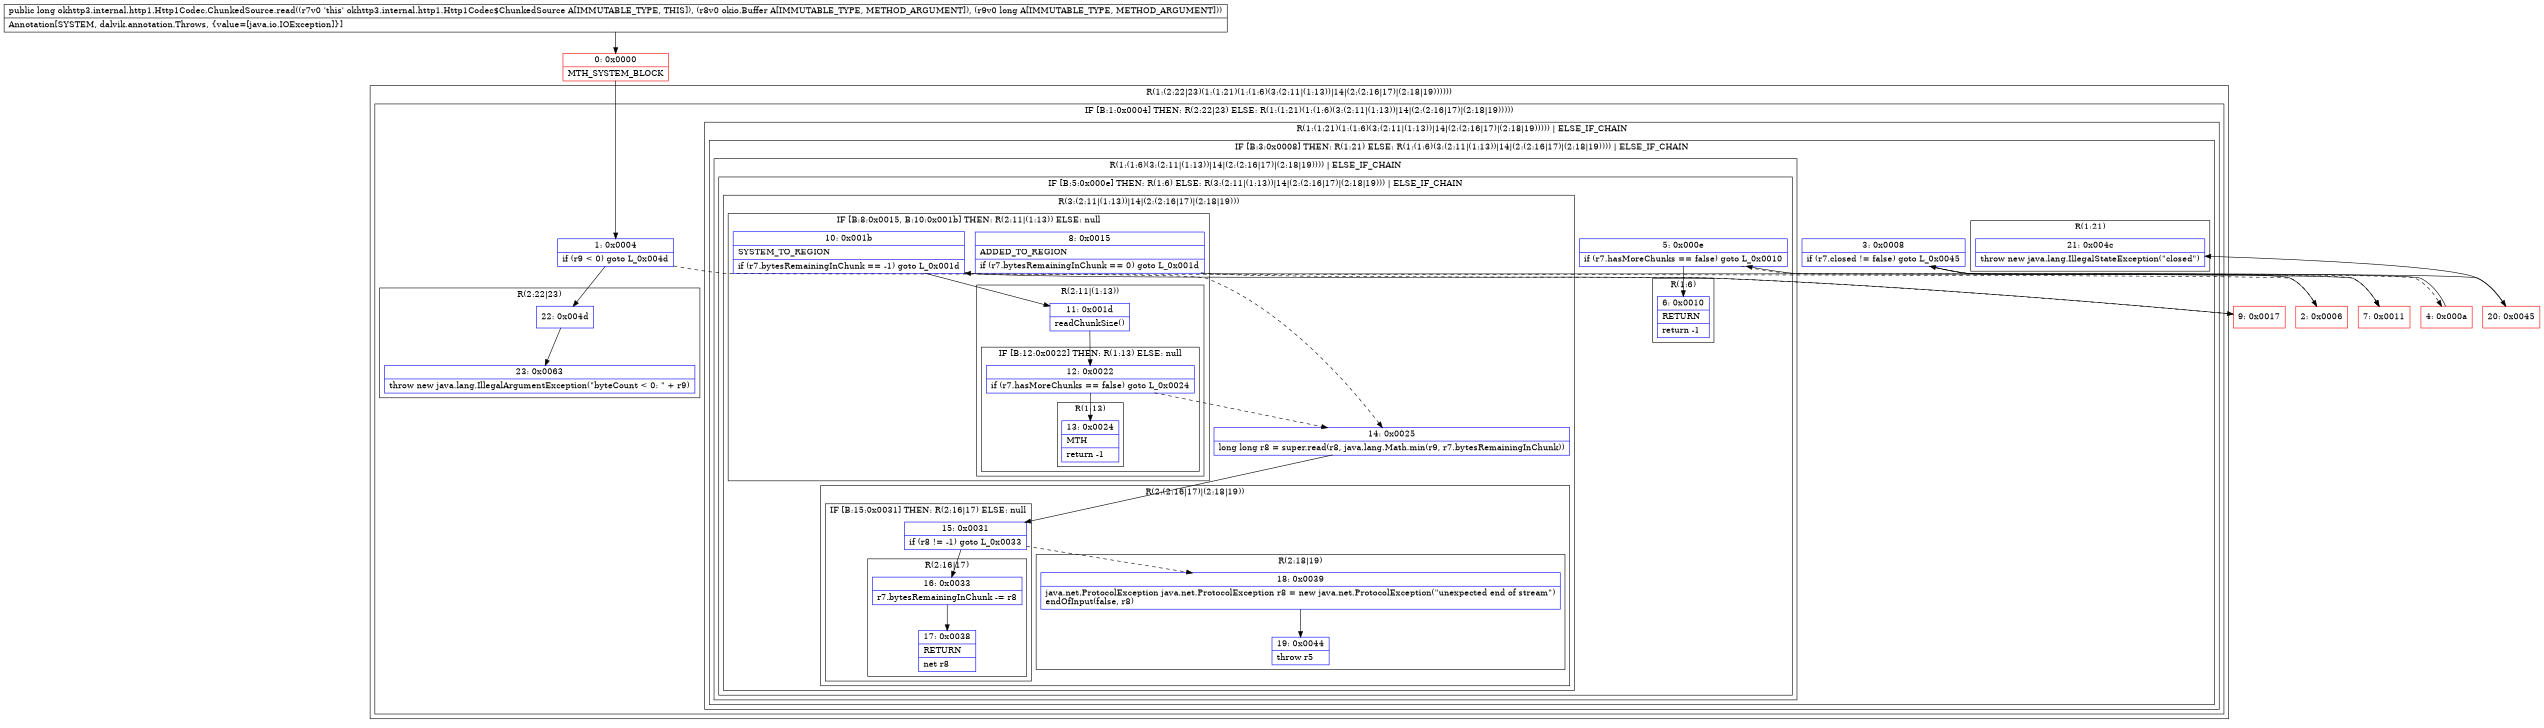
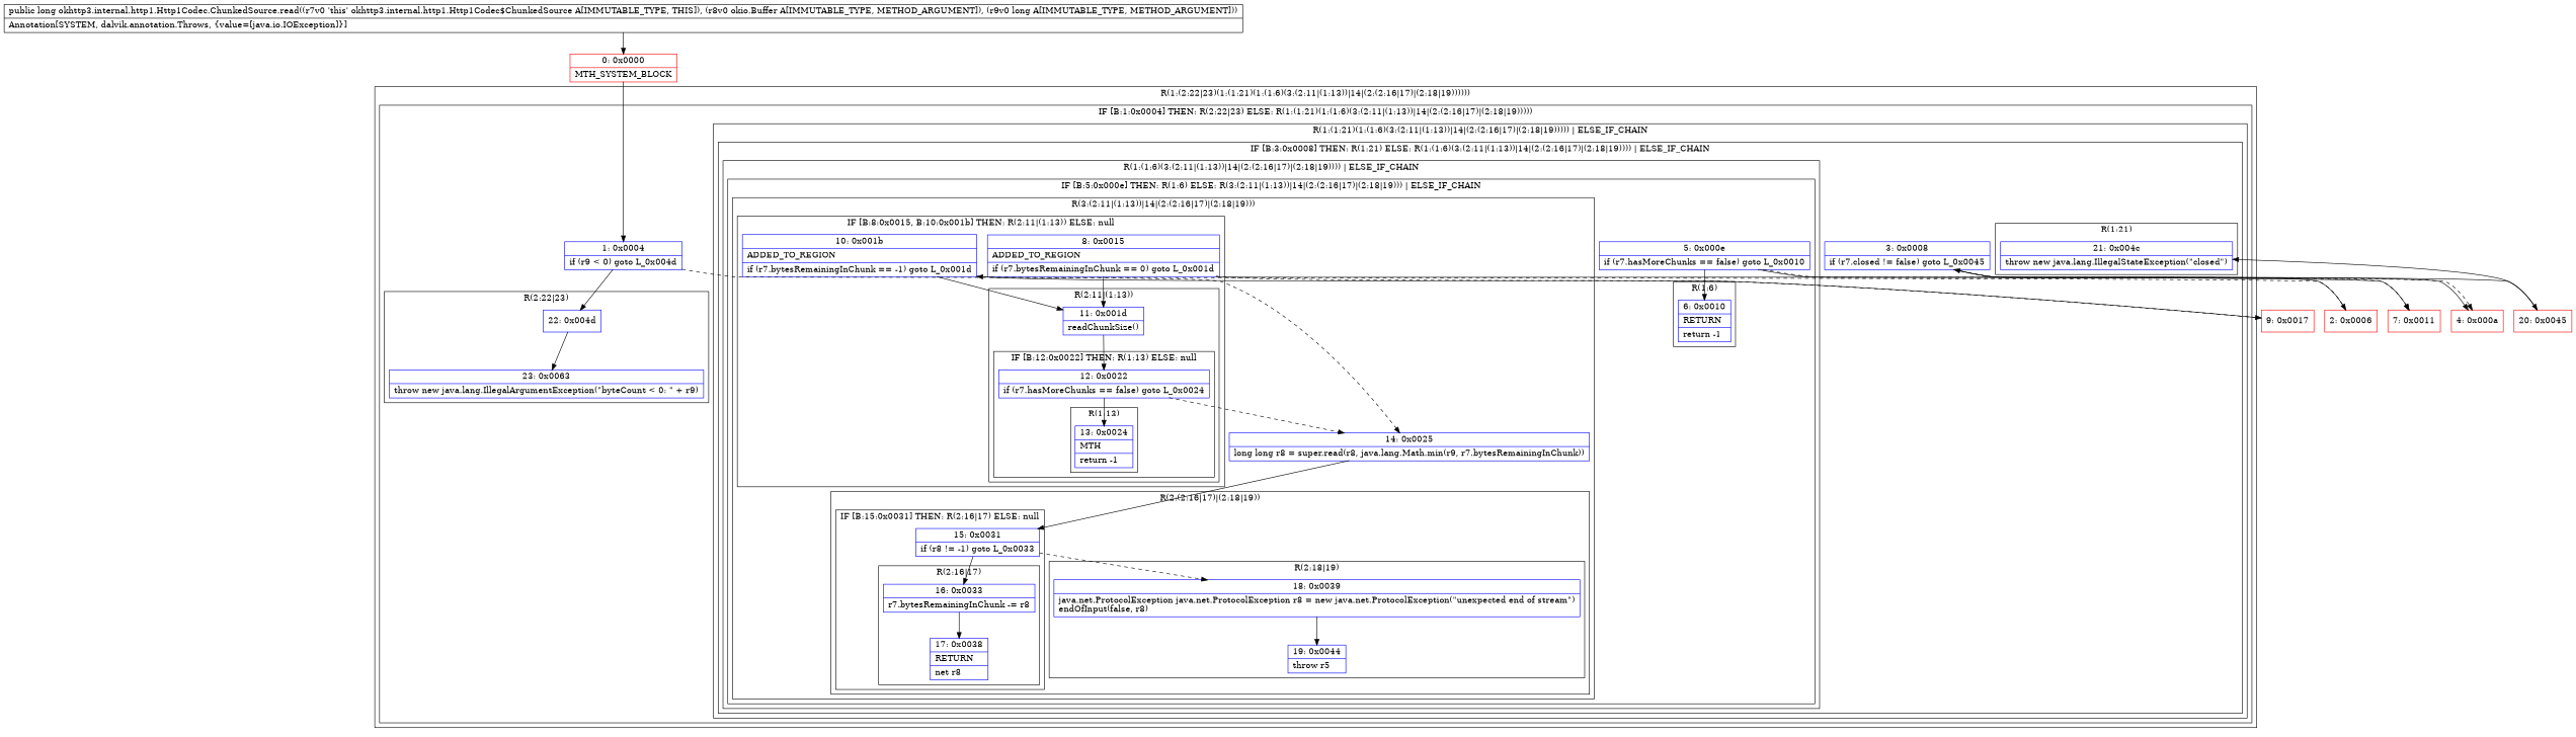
  digraph {
    node [color=blue shape=record]
    n1 [label="{22\:\ 0x004d}"]
    n2 [label="{23\:\ 0x0063|throw new java.lang.IllegalArgumentException(\"byteCount \< 0: \" + r9)\l}"]
    n3 [label="{21\:\ 0x004c|throw new java.lang.IllegalStateException(\"closed\")\l}"]
    n4 [label="{6\:\ 0x0010|RETURN\l|return \-1\l}"]
    n5 [label="{13\:\ 0x0024|MTH\l|return \-1\l}"]
    n6 [label="{12\:\ 0x0022|if (r7.hasMoreChunks == false) goto L_0x0024\l}"]
    n7 [label="{11\:\ 0x001d|readChunkSize()\l}"]
    n8 [label="{8\:\ 0x0015|ADDED_TO_REGION\l|if (r7.bytesRemainingInChunk == 0) goto L_0x001d\l}"]
-   n9 [label="{10\:\ 0x001b|SYSTEM_TO_REGION\l|if (r7.bytesRemainingInChunk == \-1) goto L_0x001d\l}"]
+   n9 [label="{10\:\ 0x001b|ADDED_TO_REGION\l|if (r7.bytesRemainingInChunk == \-1) goto L_0x001d\l}"]
    n10 [label="{16\:\ 0x0033|r7.bytesRemainingInChunk \-= r8\l}"]
    n11 [label="{17\:\ 0x0038|RETURN\l|net r8\l}"]
    n12 [label="{15\:\ 0x0031|if (r8 != \-1) goto L_0x0033\l}"]
    n13 [label="{18\:\ 0x0039|java.net.ProtocolException java.net.ProtocolException r8 = new java.net.ProtocolException(\"unexpected end of stream\")\lendOfInput(false, r8)\l}"]
    n14 [label="{19\:\ 0x0044|throw r5\l}"]
    n15 [label="{14\:\ 0x0025|long long r8 = super.read(r8, java.lang.Math.min(r9, r7.bytesRemainingInChunk))\l}"]
    n16 [label="{5\:\ 0x000e|if (r7.hasMoreChunks == false) goto L_0x0010\l}"]
    n17 [label="{3\:\ 0x0008|if (r7.closed != false) goto L_0x0045\l}"]
    n18 [label="{1\:\ 0x0004|if (r9 \< 0) goto L_0x004d\l}"]
    n19 [color=red label="{7\:\ 0x0011}"]
    n20 [color=red label="{9\:\ 0x0017}"]
    n21 [color=red label="{4\:\ 0x000a}"]
    n22 [color=red label="{20\:\ 0x0045}"]
    n23 [color=red label="{2\:\ 0x0006}"]
    n24 [color=red label="{0\:\ 0x0000|MTH_SYSTEM_BLOCK\l}"]
    n25 [label="{public long okhttp3.internal.http1.Http1Codec.ChunkedSource.read((r7v0 'this' okhttp3.internal.http1.Http1Codec$ChunkedSource A[IMMUTABLE_TYPE, THIS]), (r8v0 okio.Buffer A[IMMUTABLE_TYPE, METHOD_ARGUMENT]), (r9v0 long A[IMMUTABLE_TYPE, METHOD_ARGUMENT]))  | Annotation[SYSTEM, dalvik.annotation.Throws, \{value=[java.io.IOException]\}]\l}" color=""]
    subgraph cluster_1 {
      label="R(1:(2:22|23)(1:(1:21)(1:(1:6)(3:(2:11|(1:13))|14|(2:(2:16|17)|(2:18|19))))))"
      subgraph cluster_2 {
        label="IF [B:1:0x0004] THEN: R(2:22|23) ELSE: R(1:(1:21)(1:(1:6)(3:(2:11|(1:13))|14|(2:(2:16|17)|(2:18|19)))))"
        n18
        subgraph cluster_3 {
          label="R(2:22|23)"
          n1
          n2
        }
        subgraph cluster_4 {
          label="R(1:(1:21)(1:(1:6)(3:(2:11|(1:13))|14|(2:(2:16|17)|(2:18|19))))) | ELSE_IF_CHAIN\l"
          subgraph cluster_5 {
            label="IF [B:3:0x0008] THEN: R(1:21) ELSE: R(1:(1:6)(3:(2:11|(1:13))|14|(2:(2:16|17)|(2:18|19)))) | ELSE_IF_CHAIN\l"
            n17
            subgraph cluster_6 {
              label="R(1:21)"
              n3
            }
            subgraph cluster_7 {
              label="R(1:(1:6)(3:(2:11|(1:13))|14|(2:(2:16|17)|(2:18|19)))) | ELSE_IF_CHAIN\l"
              subgraph cluster_8 {
                label="IF [B:5:0x000e] THEN: R(1:6) ELSE: R(3:(2:11|(1:13))|14|(2:(2:16|17)|(2:18|19))) | ELSE_IF_CHAIN\l"
                n16
                subgraph cluster_9 {
                  label="R(1:6)"
                  n4
                }
                subgraph cluster_10 {
                  label="R(3:(2:11|(1:13))|14|(2:(2:16|17)|(2:18|19)))"
                  n15
                  subgraph cluster_11 {
                    label="IF [B:8:0x0015, B:10:0x001b] THEN: R(2:11|(1:13)) ELSE: null"
                    n8
                    n9
                    subgraph cluster_12 {
                      label="R(2:11|(1:13))"
                      n7
                      subgraph cluster_13 {
                        label="IF [B:12:0x0022] THEN: R(1:13) ELSE: null"
                        n6
                        subgraph cluster_14 {
                          label="R(1:13)"
                          n5
                        }
                      }
                    }
                  }
                  subgraph cluster_15 {
                    label="R(2:(2:16|17)|(2:18|19))"
                    subgraph cluster_16 {
                      label="IF [B:15:0x0031] THEN: R(2:16|17) ELSE: null"
                      n12
                      subgraph cluster_17 {
                        label="R(2:16|17)"
                        n10
                        n11
                      }
                    }
                    subgraph cluster_18 {
                      label="R(2:18|19)"
                      n13
                      n14
                    }
                  }
                }
              }
            }
          }
        }
      }
    }
    n1 -> n2
    n6 -> n5
    n6 -> n15 [style=dashed]
    n7 -> n6
+   n8 -> n7
    n8 -> n19
    n8 -> n20 [style=dashed]
    n9 -> n7
    n9 -> n15 [style=dashed]
    n10 -> n11
    n12 -> n10
    n12 -> n13 [style=dashed]
    n13 -> n14
    n15 -> n12
    n16 -> n4
    n16 -> n19 [style=dashed]
    n17 -> n21 [style=dashed]
    n17 -> n22
    n18 -> n1
    n18 -> n23 [style=dashed]
    n20 -> n9
-   n21 -> n16
+   n16 -> n21
    n22 -> n3
    n23 -> n17
    n24 -> n18
    n25 -> n24
  }
